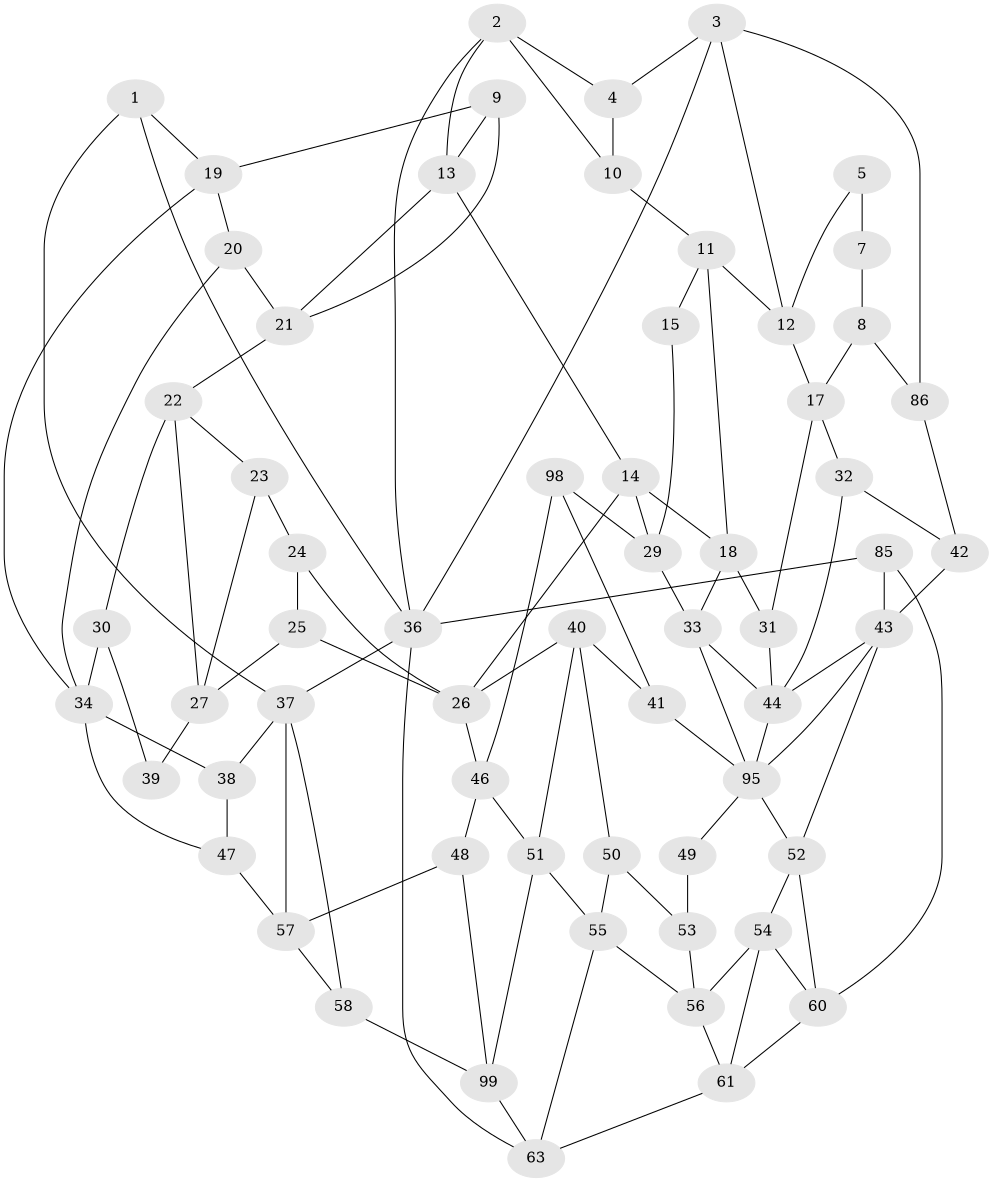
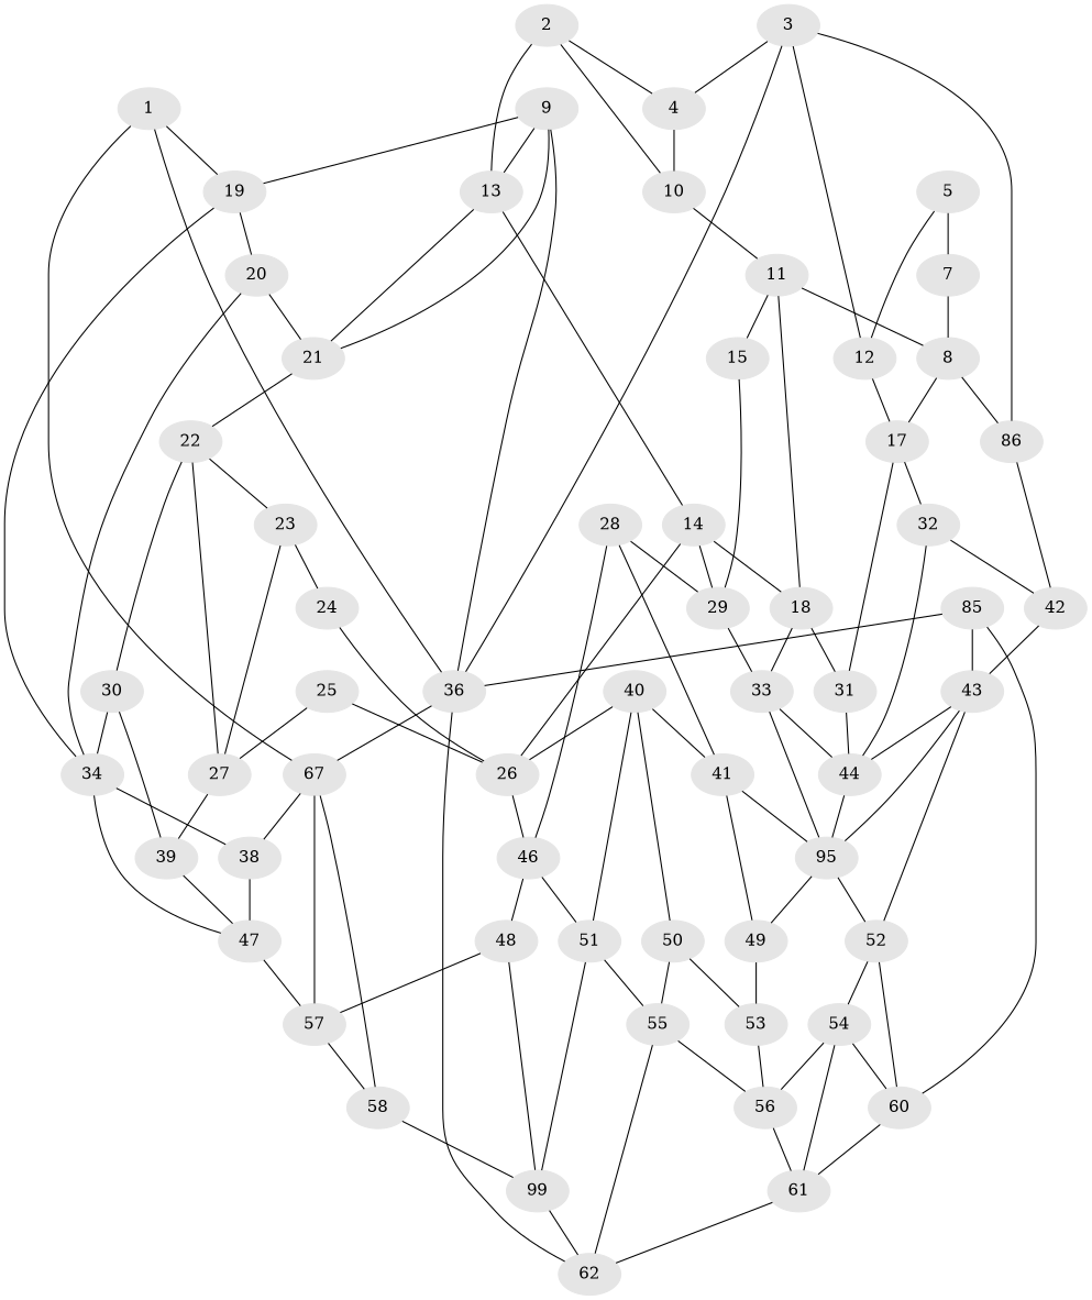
  graph {
    node [color=gray90 style=filled]
    edge [weight=1.0]
    1
    19
    36
-   37
+   37 [label=67]
    9
    13
    21
    20
    34
-   62 [label=63]
+   62
    38
    57
    58
    2
    4
    10
    11
    14
    3
    12
    n21 [label=86]
    17
    42
    5
    7
    8
    31
    32
    22
    15
    18
    29
    33
    26
    46
    43
    44
    n38 [label=95]
    47
    23
    27
    30
    24
    39
    25
    51
    48
-   28 [label=98]
+   28
    41
    49
    52
    n52 [label=85]
    60
    61
    n55 [label=99]
    40
    50
    53
    55
    54
    56
    1 -- 19
    1 -- 36
    1 -- 37
    19 -- 20
    19 -- 34
    36 -- 37
    36 -- 62
    37 -- 38
    37 -- 57
    37 -- 58
    9 -- 19
    9 -- 13
    9 -- 21
    13 -- 21
    13 -- 14
    21 -- 22
    20 -- 21
    20 -- 34
    34 -- 38
    34 -- 47
    38 -- 47 [weight=2.0]
    57 -- 58
    58 -- n55
-   2 -- 36
+   9 -- 36
    2 -- 13
    2 -- 4
    2 -- 10
    4 -- 10 [weight=2.0]
    10 -- 11
-   11 -- 12
+   11 -- 8
    11 -- 15
    11 -- 18
    14 -- 18
    14 -- 29
    14 -- 26
    3 -- 36
    3 -- 4
    3 -- 12
    3 -- n21
    12 -- 17
    n21 -- 42
    17 -- 31
    17 -- 32
    42 -- 43 [weight=2.0]
    5 -- 12
    5 -- 7 [weight=2.0]
    7 -- 8
    8 -- n21
    8 -- 17
    31 -- 44 [weight=2.0]
    32 -- 42
    32 -- 44
    22 -- 23
    22 -- 27
    22 -- 30
    15 -- 29
    18 -- 31
    18 -- 33
    29 -- 33
    33 -- 44
    33 -- n38
    26 -- 46
    46 -- 51
    46 -- 48
    43 -- 44
    43 -- n38
    43 -- 52
    44 -- n38
    n38 -- 49
    n38 -- 52
    47 -- 57
    23 -- 27
    23 -- 24 [weight=2.0]
    27 -- 39
    30 -- 34
    30 -- 39
    24 -- 26
-   24 -- 25
+   39 -- 47
    25 -- 26
    25 -- 27
    51 -- n55
    51 -- 55
    48 -- 57
    48 -- n55
    28 -- 29
    28 -- 46
    28 -- 41
    41 -- n38
+   41 -- 49
    49 -- 53 [weight=2.0]
    52 -- 60
    52 -- 54
    n52 -- 36
    n52 -- 43
    n52 -- 60
    60 -- 61
    61 -- 62
    n55 -- 62
    40 -- 26
    40 -- 51
    40 -- 41
    40 -- 50
    50 -- 53
    50 -- 55
    53 -- 56
    55 -- 62
    55 -- 56
    54 -- 60
    54 -- 61
    54 -- 56
    56 -- 61
  }
